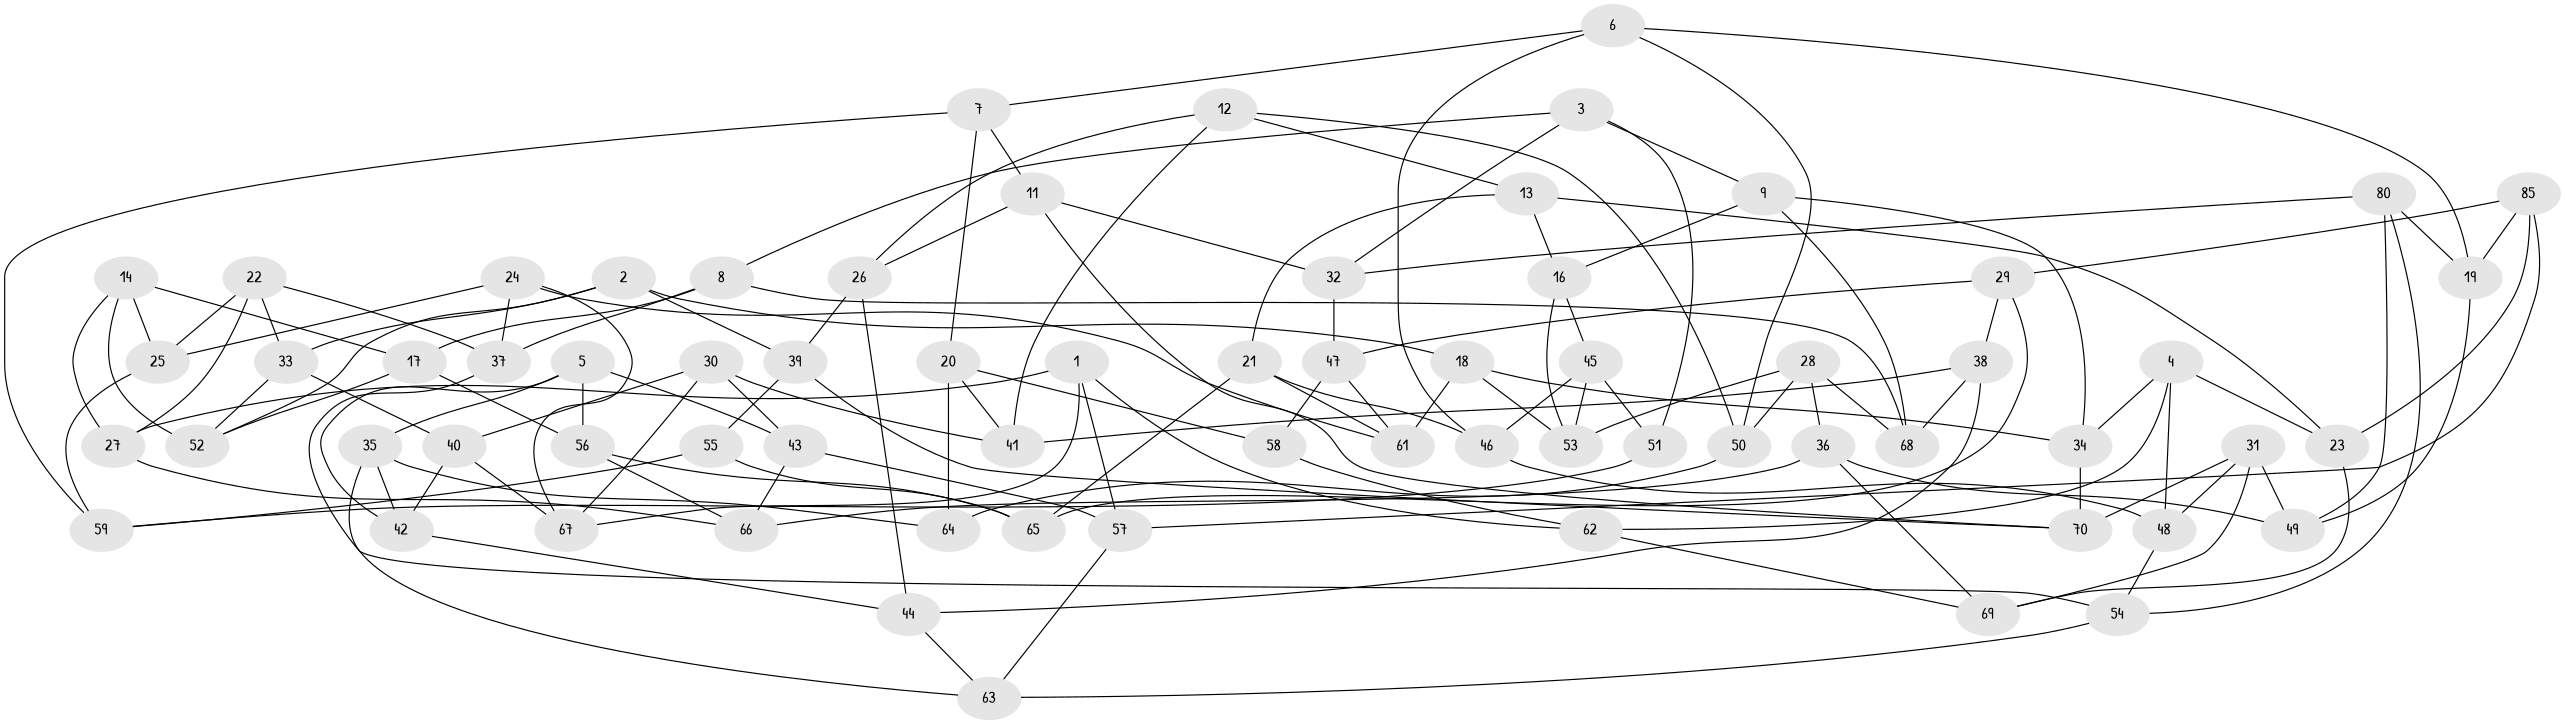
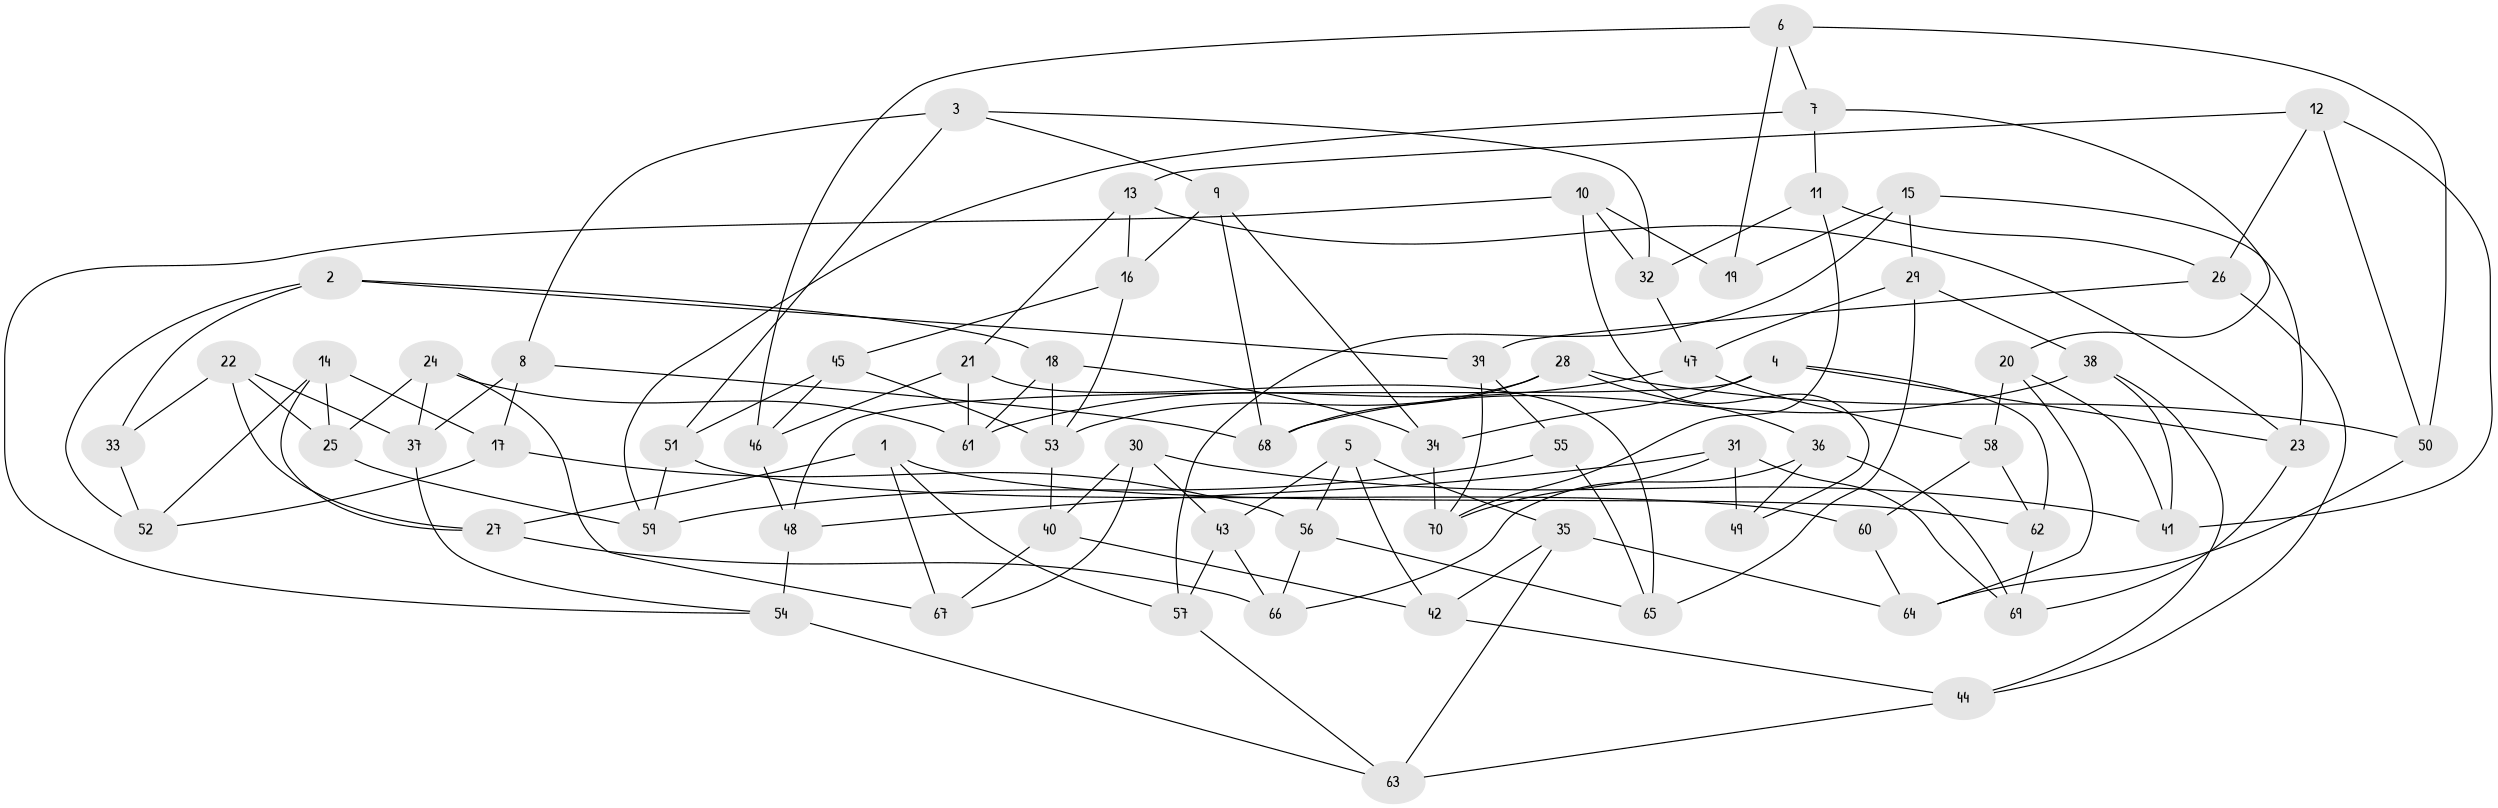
  graph {
    fontname="Patrick Hand"
    node [color=gray90 fontname="Patrick Hand" style=filled]
    edge [fontname="Patrick Hand"]
    1
    27
    57
    62
    67
    66
    63
    69
    2
    18
    33
    39
    52
    34
    53
    61
    40
    70
    55
    3
    8
    9
    32
    51
    17
    37
    68
    16
    47
    59
+   60
    4
    23
    48
    54
    5
    35
    42
    43
    56
    64
    44
    65
    6
    7
    19
    46
    50
    11
    20
    49
    26
    41
    58
    45
-   10 [label=80]
+   10
    12
    13
    21
    14
    25
-   15 [label=85]
+   15
    29
    38
    22
    24
    28
    36
    30
    31
    1 -- 27
    1 -- 57
    1 -- 62
    1 -- 67
    27 -- 66
    57 -- 63
    62 -- 69
    2 -- 18
    2 -- 33
    2 -- 39
    2 -- 52
    18 -- 34
    18 -- 53
    18 -- 61
    33 -- 52
-   33 -- 40
+   53 -- 40
    39 -- 70
    39 -- 55
    34 -- 70
    40 -- 67
    40 -- 42
    55 -- 59
    55 -- 65
    3 -- 8
    3 -- 9
    3 -- 32
    3 -- 51
    8 -- 17
    8 -- 37
    8 -- 68
    9 -- 34
    9 -- 68
    9 -- 16
    32 -- 47
    51 -- 59
+   51 -- 60
    17 -- 52
    17 -- 56
    37 -- 54
    16 -- 53
    16 -- 45
    47 -- 61
    47 -- 58
+   60 -- 64
    4 -- 62
    4 -- 34
    4 -- 23
    4 -- 48
    23 -- 69
    48 -- 54
    54 -- 63
    5 -- 35
    5 -- 42
    5 -- 43
    5 -- 56
    35 -- 63
    35 -- 42
    35 -- 64
    42 -- 44
    43 -- 57
    43 -- 66
    56 -- 66
    56 -- 65
    44 -- 63
    6 -- 7
    6 -- 19
    6 -- 46
    6 -- 50
    7 -- 59
    7 -- 11
    7 -- 20
-   19 -- 49
    46 -- 48
    50 -- 64
    11 -- 70
    11 -- 32
    11 -- 26
    20 -- 64
    20 -- 41
    20 -- 58
    26 -- 39
    26 -- 44
    58 -- 62
+   58 -- 60
    45 -- 53
    45 -- 51
    45 -- 46
    10 -- 32
    10 -- 54
    10 -- 19
    10 -- 49
    12 -- 50
    12 -- 26
    12 -- 41
    12 -- 13
    13 -- 16
    13 -- 23
    13 -- 21
    21 -- 61
    21 -- 65
    21 -- 46
    14 -- 27
    14 -- 52
    14 -- 17
    14 -- 25
    25 -- 59
    15 -- 57
    15 -- 23
    15 -- 19
    15 -- 29
    29 -- 47
    29 -- 65
    29 -- 38
    38 -- 68
    38 -- 44
    38 -- 41
    22 -- 27
    22 -- 33
    22 -- 37
    22 -- 25
    24 -- 67
    24 -- 61
    24 -- 37
    24 -- 25
    28 -- 53
    28 -- 68
    28 -- 50
    28 -- 36
    36 -- 66
    36 -- 69
    36 -- 49
    30 -- 67
    30 -- 40
    30 -- 43
    30 -- 41
    31 -- 69
    31 -- 70
    31 -- 48
    31 -- 49
  }
